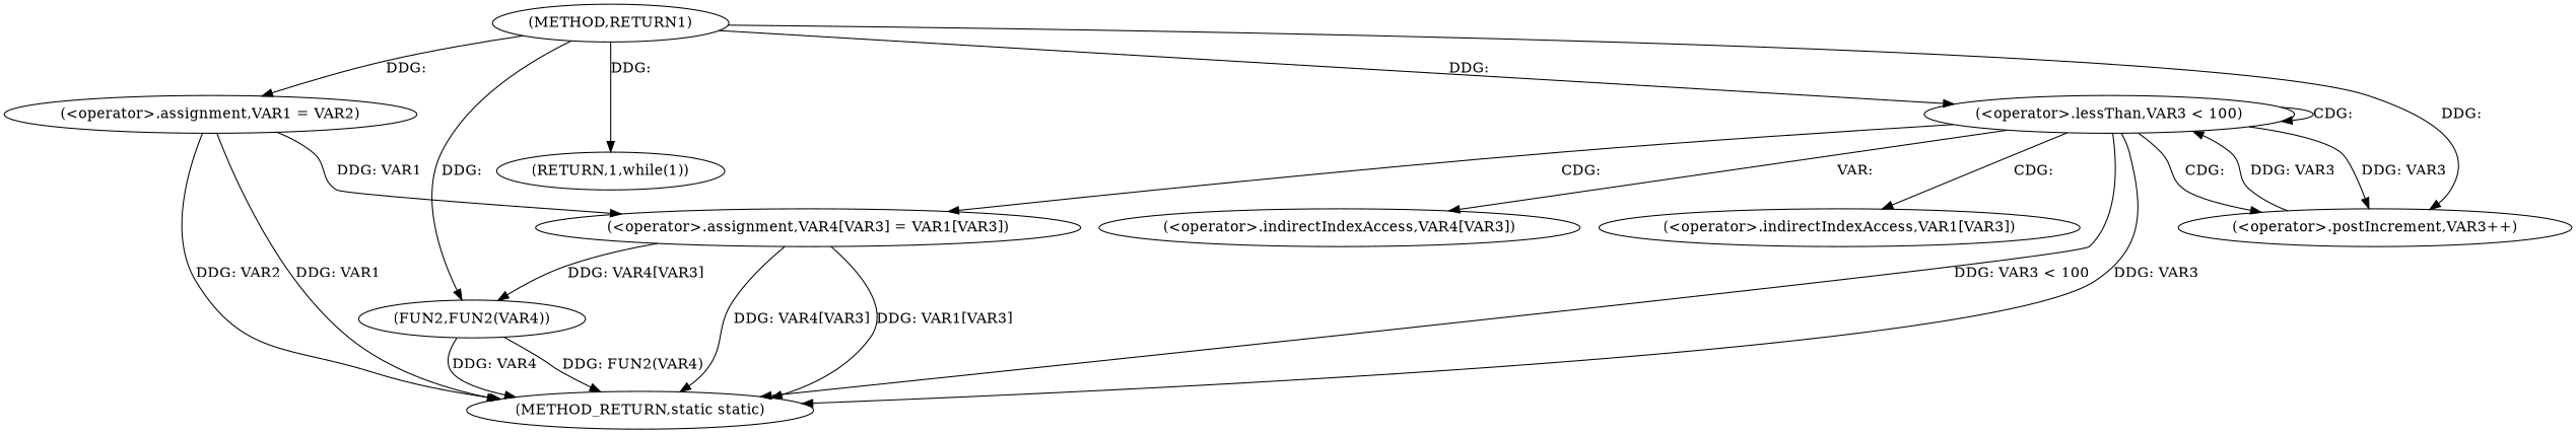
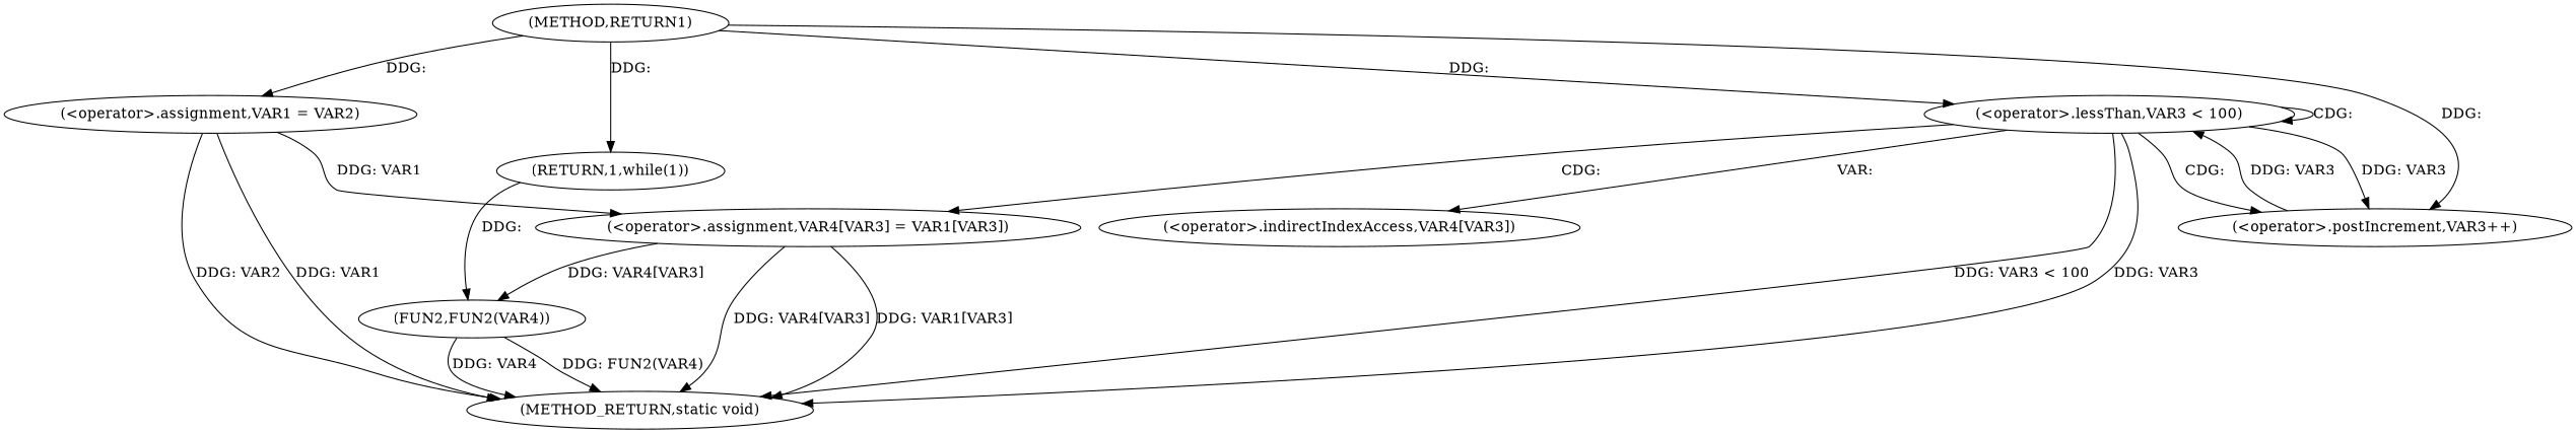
  digraph {
    n1 [label="(METHOD,RETURN1)"]
    n2 [label="(RETURN,1,while(1))"]
    n3 [label="(<operator>.assignment,VAR1 = VAR2)"]
    n4 [label="(<operator>.lessThan,VAR3 < 100)"]
    n5 [label="(<operator>.postIncrement,VAR3++)"]
    n6 [label="(FUN2,FUN2(VAR4))"]
-   n7 [label="(METHOD_RETURN,static static)"]
+   n7 [label="(METHOD_RETURN,static void)"]
    n8 [label="(<operator>.assignment,VAR4[VAR3] = VAR1[VAR3])"]
    n9 [label="(<operator>.indirectIndexAccess,VAR4[VAR3])"]
-   n10 [label="(<operator>.indirectIndexAccess,VAR1[VAR3])"]
    n1 -> n2 [label="DDG: "]
    n1 -> n3 [label="DDG: "]
    n1 -> n4 [label="DDG: "]
    n1 -> n5 [label="DDG: "]
-   n1 -> n6 [label="DDG: "]
+   n2 -> n6 [label="DDG: "]
    n3 -> n7 [label="DDG: VAR1"]
    n3 -> n7 [label="DDG: VAR2"]
    n3 -> n8 [label="DDG: VAR1"]
    n4 -> n4 [label="CDG: "]
    n4 -> n5 [label="DDG: VAR3"]
    n4 -> n5 [label="CDG: "]
    n4 -> n7 [label="DDG: VAR3 < 100"]
    n4 -> n7 [label="DDG: VAR3"]
    n4 -> n8 [label="CDG: "]
    n4 -> n9 [label="VAR: "]
-   n4 -> n10 [label="CDG: "]
    n5 -> n4 [label="DDG: VAR3"]
    n6 -> n7 [label="DDG: VAR4"]
    n6 -> n7 [label="DDG: FUN2(VAR4)"]
    n8 -> n6 [label="DDG: VAR4[VAR3]"]
    n8 -> n7 [label="DDG: VAR4[VAR3]"]
    n8 -> n7 [label="DDG: VAR1[VAR3]"]
  }
